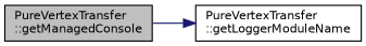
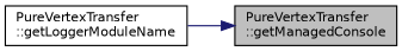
  digraph {
    rankdir=LR
    node [color=black fontname=Helvetica fontsize=10 shape=record style=filled]
    n1 [fillcolor=grey75 fontcolor=black height=0.2 label="PureVertexTransfer\l::getManagedConsole" width=0.4]
    n2 [fillcolor=white height=0.2 label="PureVertexTransfer\l::getLoggerModuleName" width=0.4]
-   n1 -> n2 [color=midnightblue fontname=Helvetica fontsize=10 labelfontname=Helvetica labelfontsize=10 style=solid]
+   n2 -> n1 [color=midnightblue fontname=Helvetica fontsize=10 labelfontname=Helvetica labelfontsize=10 style=solid]
  }
